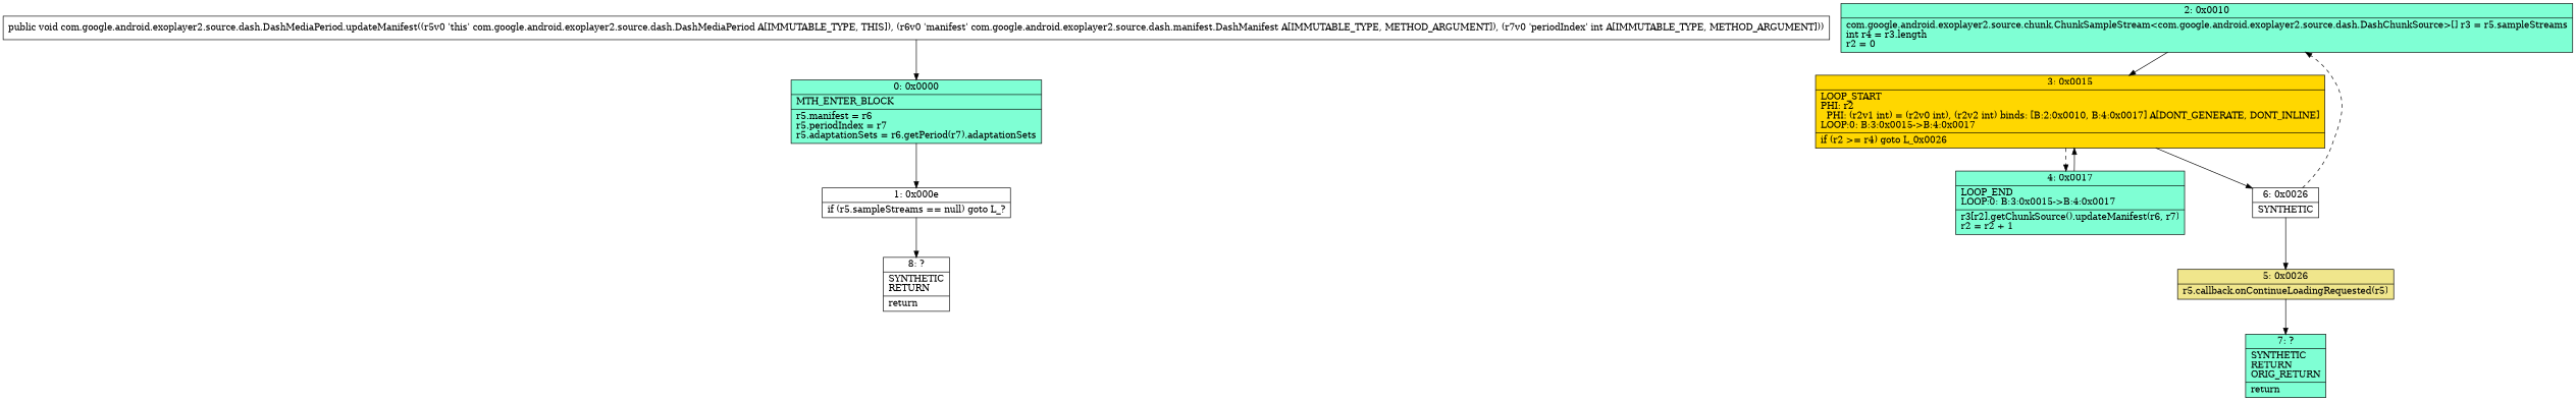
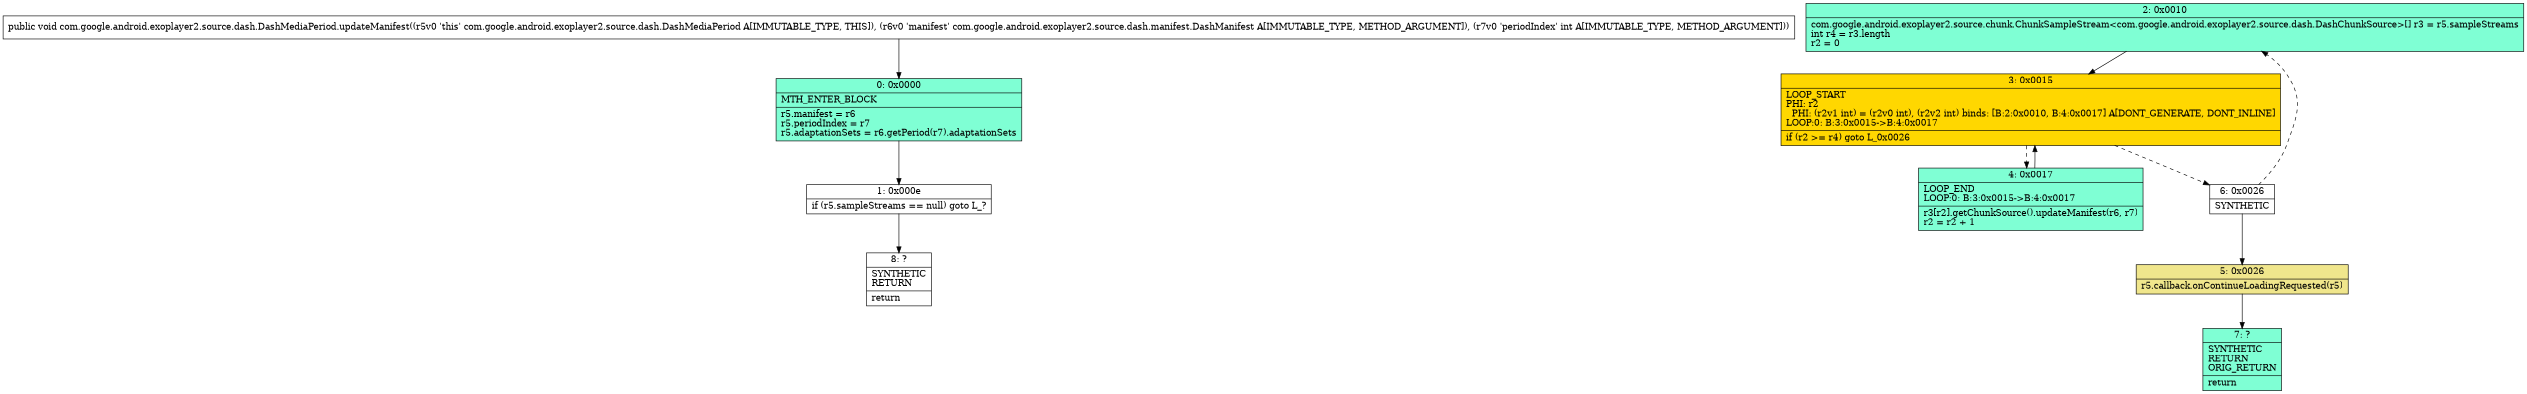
  digraph {
    node [fillcolor=aquamarine shape=record style=filled]
    n1 [label="{0\:\ 0x0000|MTH_ENTER_BLOCK\l|r5.manifest = r6\lr5.periodIndex = r7\lr5.adaptationSets = r6.getPeriod(r7).adaptationSets\l}"]
    n2 [fillcolor=white label="{1\:\ 0x000e|if (r5.sampleStreams == null) goto L_?\l}"]
    n3 [fillcolor=white label="{8\:\ ?|SYNTHETIC\lRETURN\l|return\l}"]
    n4 [label="{2\:\ 0x0010|com.google.android.exoplayer2.source.chunk.ChunkSampleStream\<com.google.android.exoplayer2.source.dash.DashChunkSource\>[] r3 = r5.sampleStreams\lint r4 = r3.length\lr2 = 0\l}"]
    n5 [fillcolor=gold label="{3\:\ 0x0015|LOOP_START\lPHI: r2 \l  PHI: (r2v1 int) = (r2v0 int), (r2v2 int) binds: [B:2:0x0010, B:4:0x0017] A[DONT_GENERATE, DONT_INLINE]\lLOOP:0: B:3:0x0015\-\>B:4:0x0017\l|if (r2 \>= r4) goto L_0x0026\l}"]
    n6 [label="{4\:\ 0x0017|LOOP_END\lLOOP:0: B:3:0x0015\-\>B:4:0x0017\l|r3[r2].getChunkSource().updateManifest(r6, r7)\lr2 = r2 + 1\l}"]
    n7 [fillcolor=white label="{6\:\ 0x0026|SYNTHETIC\l}"]
    n8 [fillcolor=khaki label="{5\:\ 0x0026|r5.callback.onContinueLoadingRequested(r5)\l}"]
    n9 [label="{7\:\ ?|SYNTHETIC\lRETURN\lORIG_RETURN\l|return\l}"]
    n10 [fillcolor=white label="{public void com.google.android.exoplayer2.source.dash.DashMediaPeriod.updateManifest((r5v0 'this' com.google.android.exoplayer2.source.dash.DashMediaPeriod A[IMMUTABLE_TYPE, THIS]), (r6v0 'manifest' com.google.android.exoplayer2.source.dash.manifest.DashManifest A[IMMUTABLE_TYPE, METHOD_ARGUMENT]), (r7v0 'periodIndex' int A[IMMUTABLE_TYPE, METHOD_ARGUMENT])) }"]
    n1 -> n2
    n2 -> n3
    n4 -> n5
    n5 -> n6 [style=dashed]
-   n5 -> n7
+   n5 -> n7 [style=dashed]
    n6 -> n5
    n7 -> n4 [style=dashed]
    n7 -> n8
    n8 -> n9
    n10 -> n1
  }
